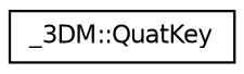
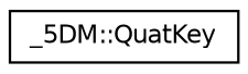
  digraph {
    rankdir=LR
-   n1 [color=black fillcolor=white fontname=Helvetica fontsize=10 height=0.2 label="_3DM::QuatKey" shape=record style=filled width=0.4]
+   n1 [color=black fillcolor=white fontname=Helvetica fontsize=10 height=0.2 label="_5DM::QuatKey" shape=record style=filled width=0.4]
  }
